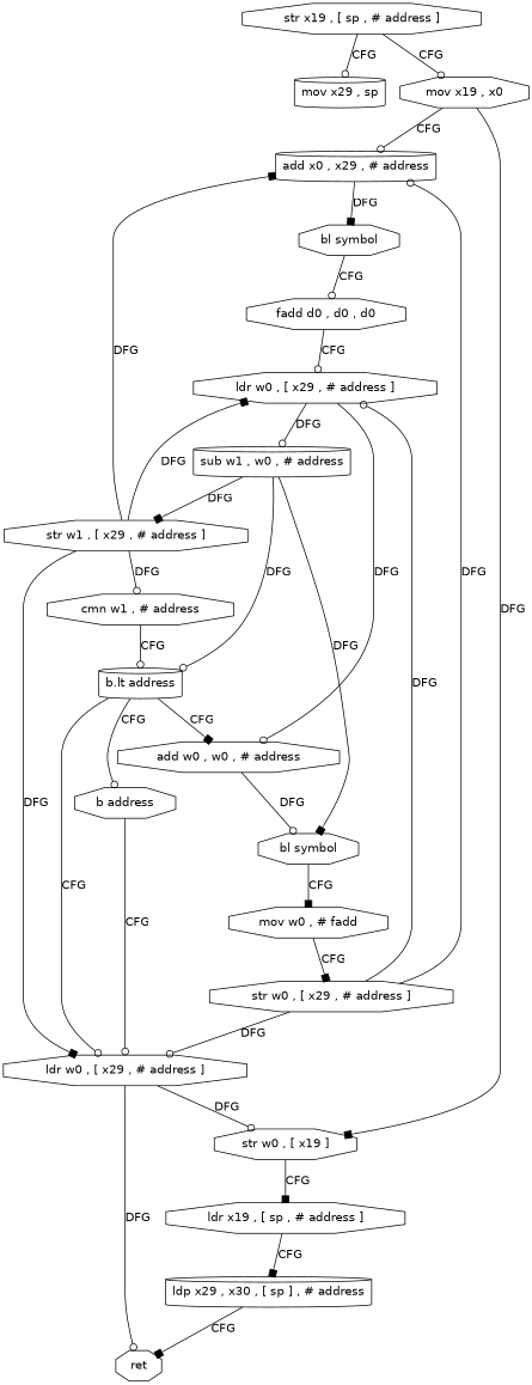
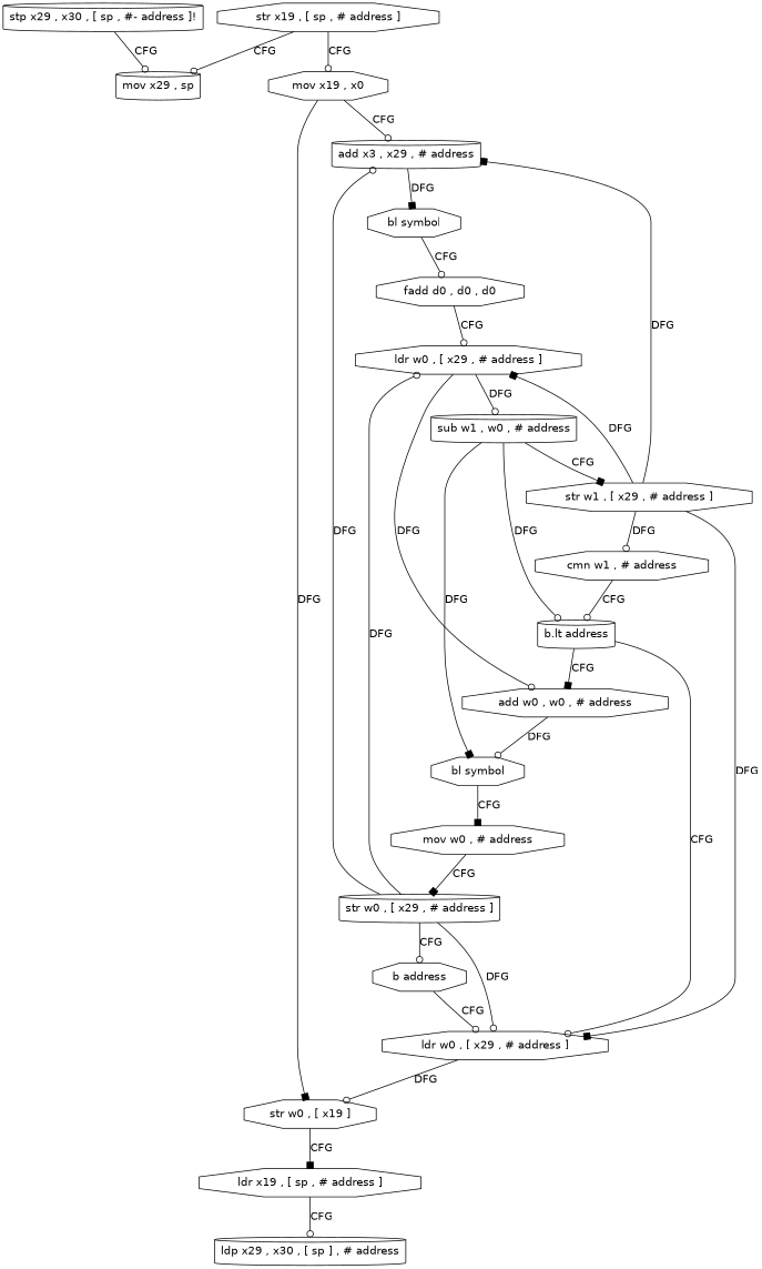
  digraph {
    fontname="DejaVu Sans"
    node [fontname="DejaVu Sans" shape=octagon]
    edge [arrowhead=odot fontname="DejaVu Sans"]
+   n1 [label="stp x29 , x30 , [ sp , #- address ]!" shape=cylinder]
    n2 [label="mov x29 , sp" shape=cylinder]
    n3 [label="str x19 , [ sp , # address ]"]
    n4 [label="mov x19 , x0"]
-   n5 [label="add x0 , x29 , # address" shape=cylinder]
+   n5 [label="add x3 , x29 , # address" shape=cylinder]
    n6 [label="str w0 , [ x19 ]"]
    n7 [label="bl symbol"]
    n8 [label="ldr x19 , [ sp , # address ]"]
    n9 [label="fadd d0 , d0 , d0"]
    n10 [label="ldr w0 , [ x29 , # address ]"]
    n11 [label="sub w1 , w0 , # address" shape=cylinder]
    n12 [label="add w0 , w0 , # address"]
    n13 [label="str w1 , [ x29 , # address ]"]
    n14 [label="b.lt address" shape=cylinder]
    n15 [label="bl symbol"]
    n16 [label="cmn w1 , # address"]
    n17 [label="ldr w0 , [ x29 , # address ]"]
-   n18 [label="mov w0 , # fadd"]
-   n19 [label=ret]
-   n20 [label="str w0 , [ x29 , # address ]"]
+   n18 [label="mov w0 , # address"]
+   n20 [label="str w0 , [ x29 , # address ]" shape=cylinder]
    n21 [label="b address"]
    n22 [label="ldp x29 , x30 , [ sp ] , # address" shape=cylinder]
+   n1 -> n2 [label=CFG]
    n3 -> n2 [label=CFG]
    n3 -> n4 [label=CFG]
    n4 -> n5 [label=CFG]
    n4 -> n6 [arrowhead=box label=DFG]
    n5 -> n7 [arrowhead=box label=DFG]
    n6 -> n8 [arrowhead=box label=CFG]
    n7 -> n9 [label=CFG]
-   n8 -> n22 [arrowhead=box label=CFG]
+   n8 -> n22 [label=CFG]
    n9 -> n10 [label=CFG]
    n10 -> n11 [label=DFG]
    n10 -> n12 [label=DFG]
-   n11 -> n13 [arrowhead=box label=DFG]
+   n11 -> n13 [arrowhead=box label=CFG]
    n11 -> n14 [label=DFG]
    n11 -> n15 [arrowhead=box label=DFG]
    n12 -> n15 [label=DFG]
    n13 -> n5 [arrowhead=box label=DFG]
    n13 -> n10 [arrowhead=box label=DFG]
    n13 -> n16 [label=DFG]
    n13 -> n17 [arrowhead=box label=DFG]
    n14 -> n12 [arrowhead=box label=CFG]
    n14 -> n17 [label=CFG]
    n15 -> n18 [arrowhead=box label=CFG]
    n16 -> n14 [label=CFG]
    n17 -> n6 [label=DFG]
-   n17 -> n19 [label=DFG]
    n18 -> n20 [arrowhead=box label=CFG]
    n20 -> n5 [label=DFG]
    n20 -> n10 [label=DFG]
    n20 -> n17 [label=DFG]
-   n14 -> n21 [label=CFG]
+   n20 -> n21 [label=CFG]
    n21 -> n17 [label=CFG]
-   n22 -> n19 [arrowhead=box label=CFG]
  }
